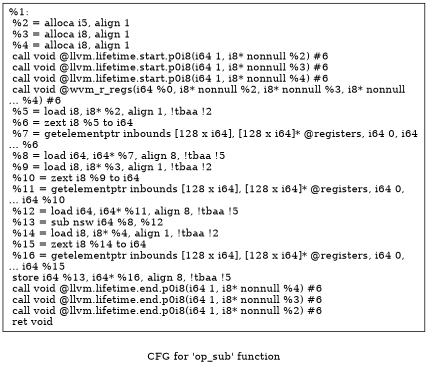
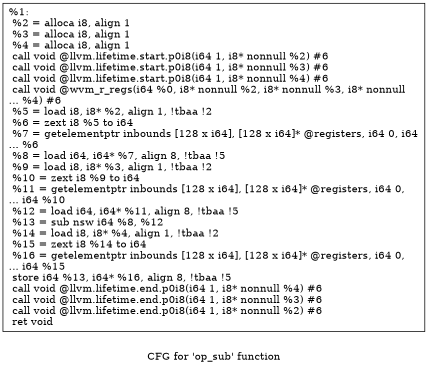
  digraph {
    label="CFG for 'op_sub' function"
-   n1 [label="{%1:\l  %2 = alloca i5, align 1\l  %3 = alloca i8, align 1\l  %4 = alloca i8, align 1\l  call void @llvm.lifetime.start.p0i8(i64 1, i8* nonnull %2) #6\l  call void @llvm.lifetime.start.p0i8(i64 1, i8* nonnull %3) #6\l  call void @llvm.lifetime.start.p0i8(i64 1, i8* nonnull %4) #6\l  call void @wvm_r_regs(i64 %0, i8* nonnull %2, i8* nonnull %3, i8* nonnull\l... %4) #6\l  %5 = load i8, i8* %2, align 1, !tbaa !2\l  %6 = zext i8 %5 to i64\l  %7 = getelementptr inbounds [128 x i64], [128 x i64]* @registers, i64 0, i64\l... %6\l  %8 = load i64, i64* %7, align 8, !tbaa !5\l  %9 = load i8, i8* %3, align 1, !tbaa !2\l  %10 = zext i8 %9 to i64\l  %11 = getelementptr inbounds [128 x i64], [128 x i64]* @registers, i64 0,\l... i64 %10\l  %12 = load i64, i64* %11, align 8, !tbaa !5\l  %13 = sub nsw i64 %8, %12\l  %14 = load i8, i8* %4, align 1, !tbaa !2\l  %15 = zext i8 %14 to i64\l  %16 = getelementptr inbounds [128 x i64], [128 x i64]* @registers, i64 0,\l... i64 %15\l  store i64 %13, i64* %16, align 8, !tbaa !5\l  call void @llvm.lifetime.end.p0i8(i64 1, i8* nonnull %4) #6\l  call void @llvm.lifetime.end.p0i8(i64 1, i8* nonnull %3) #6\l  call void @llvm.lifetime.end.p0i8(i64 1, i8* nonnull %2) #6\l  ret void\l}" shape=record]
+   n1 [label="{%1:\l  %2 = alloca i8, align 1\l  %3 = alloca i8, align 1\l  %4 = alloca i8, align 1\l  call void @llvm.lifetime.start.p0i8(i64 1, i8* nonnull %2) #6\l  call void @llvm.lifetime.start.p0i8(i64 1, i8* nonnull %3) #6\l  call void @llvm.lifetime.start.p0i8(i64 1, i8* nonnull %4) #6\l  call void @wvm_r_regs(i64 %0, i8* nonnull %2, i8* nonnull %3, i8* nonnull\l... %4) #6\l  %5 = load i8, i8* %2, align 1, !tbaa !2\l  %6 = zext i8 %5 to i64\l  %7 = getelementptr inbounds [128 x i64], [128 x i64]* @registers, i64 0, i64\l... %6\l  %8 = load i64, i64* %7, align 8, !tbaa !5\l  %9 = load i8, i8* %3, align 1, !tbaa !2\l  %10 = zext i8 %9 to i64\l  %11 = getelementptr inbounds [128 x i64], [128 x i64]* @registers, i64 0,\l... i64 %10\l  %12 = load i64, i64* %11, align 8, !tbaa !5\l  %13 = sub nsw i64 %8, %12\l  %14 = load i8, i8* %4, align 1, !tbaa !2\l  %15 = zext i8 %14 to i64\l  %16 = getelementptr inbounds [128 x i64], [128 x i64]* @registers, i64 0,\l... i64 %15\l  store i64 %13, i64* %16, align 8, !tbaa !5\l  call void @llvm.lifetime.end.p0i8(i64 1, i8* nonnull %4) #6\l  call void @llvm.lifetime.end.p0i8(i64 1, i8* nonnull %3) #6\l  call void @llvm.lifetime.end.p0i8(i64 1, i8* nonnull %2) #6\l  ret void\l}" shape=record]
  }
